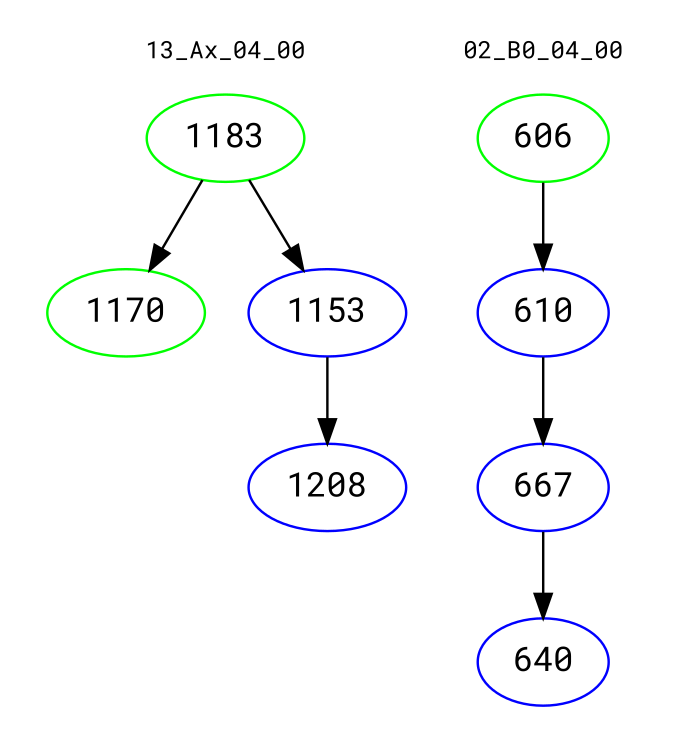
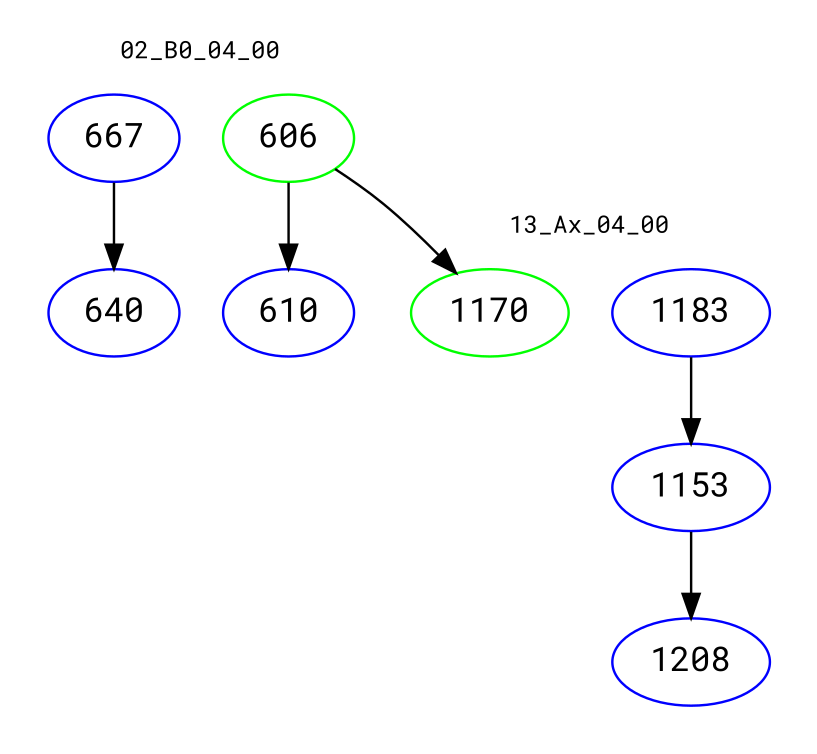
  digraph {
    fontname="Roboto Mono"
    node [color=blue fontname="Roboto Mono"]
    edge [color=black fontname="Roboto Mono"]
-   n1 [color=green label=1183]
+   n1 [label=1183]
    n2 [color=green label=1170]
    n3 [label=1153]
    n4 [label=1208]
    n5 [label=610]
    n6 [color=green label=606]
    n7 [label=667]
    n8 [label=640]
    subgraph cluster_1 {
      color=white
      fontsize=10
      label="13_Ax_04_00"
      n1
      n2
      n3
      n4
    }
    subgraph cluster_2 {
      color=white
      fontsize=10
      label="02_B0_04_00"
      n5
      n6
      n7
      n8
    }
-   n1 -> n2
+   n6 -> n2
    n1 -> n3
    n3 -> n4
-   n5 -> n7
    n6 -> n5
    n7 -> n8
  }
